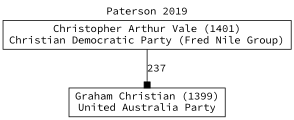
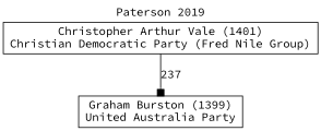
  digraph {
    label="Paterson 2019"
    labelloc=t
    mclimit=10
    fontname="Source Code Pro"
    node [shape=box fontname="Source Code Pro"]
-   n1 [label="Graham Christian (1399)\nUnited Australia Party"]
+   n1 [label="Graham Burston (1399)\nUnited Australia Party"]
    n2 [label="Christopher Arthur Vale (1401)\nChristian Democratic Party (Fred Nile Group)"]
    n2 -> n1 [label=237 arrowhead=box fontname="Source Code Pro"]
  }
